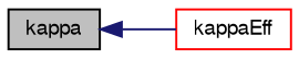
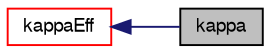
  digraph {
    rankdir=LR
    node [fontname=FreeSans fontsize=10 shape=record]
    n1 [color=black fillcolor=grey75 fontcolor=black height=0.2 label=kappa style=filled width=0.4]
    n2 [color=red height=0.2 label=kappaEff width=0.4]
-   n1 -> n2 [color=midnightblue dir=back fontname=FreeSans fontsize=10 labelfontname=FreeSans labelfontsize=10 style=solid]
+   n2 -> n1 [color=midnightblue dir=back fontname=FreeSans fontsize=10 labelfontname=FreeSans labelfontsize=10 style=solid]
  }
